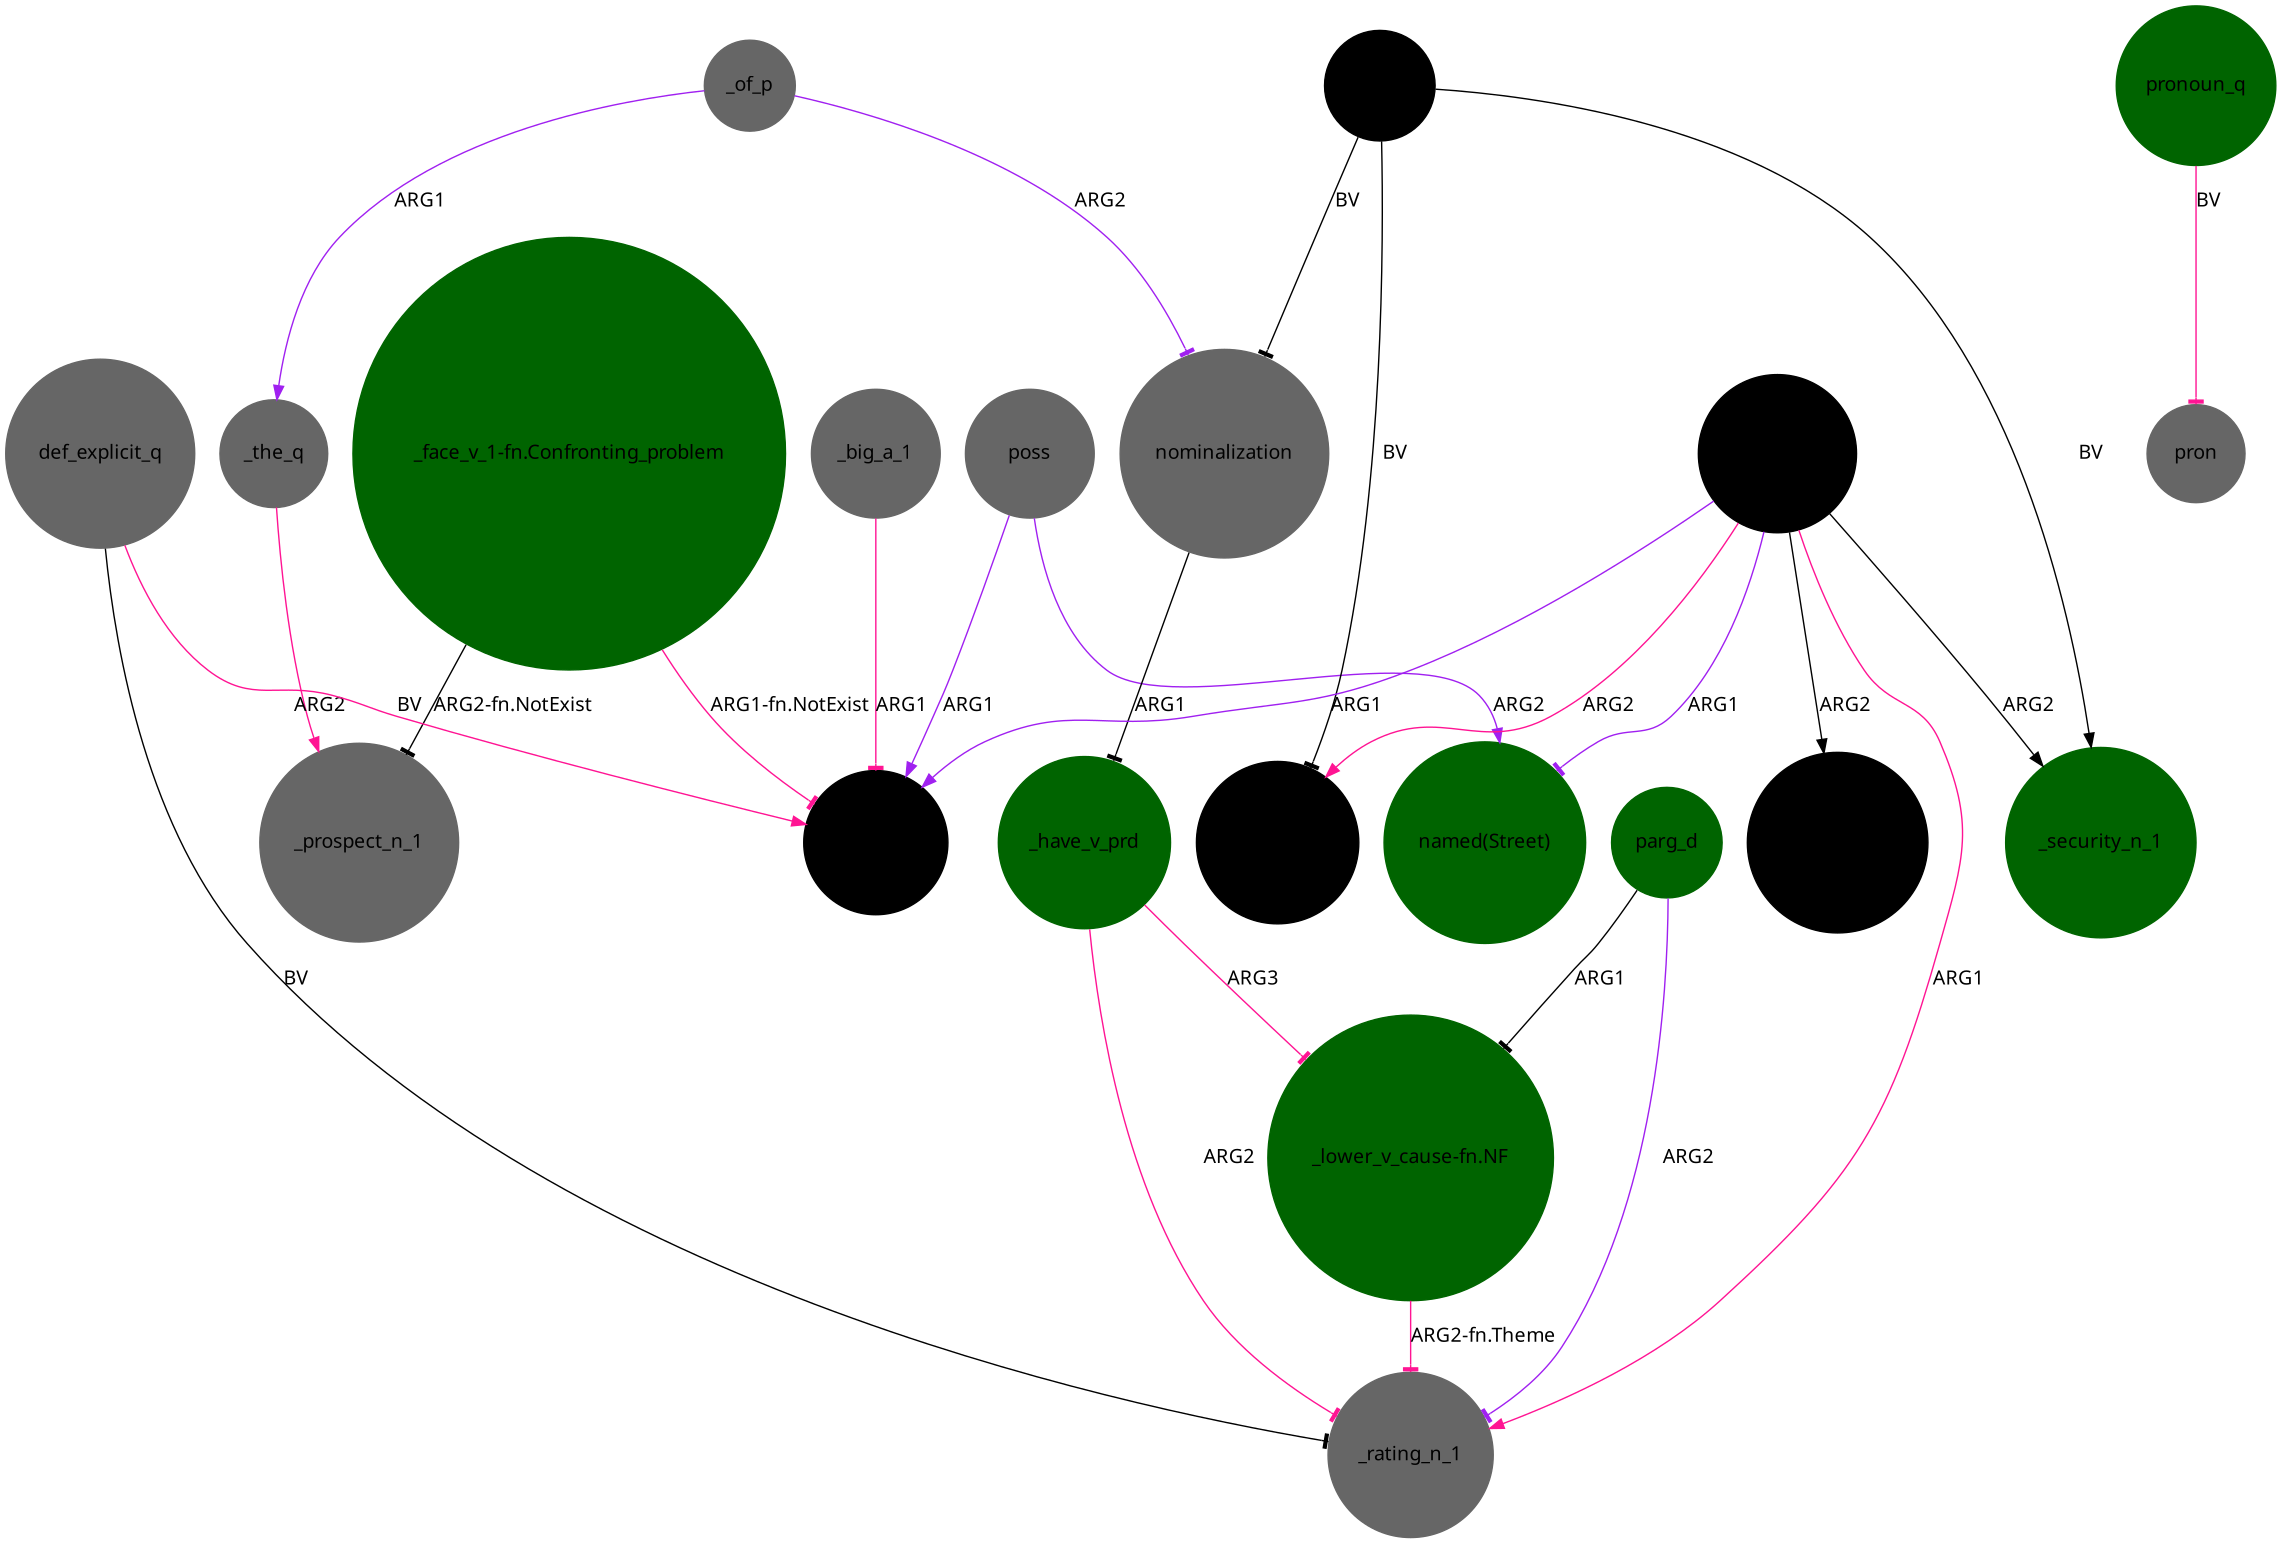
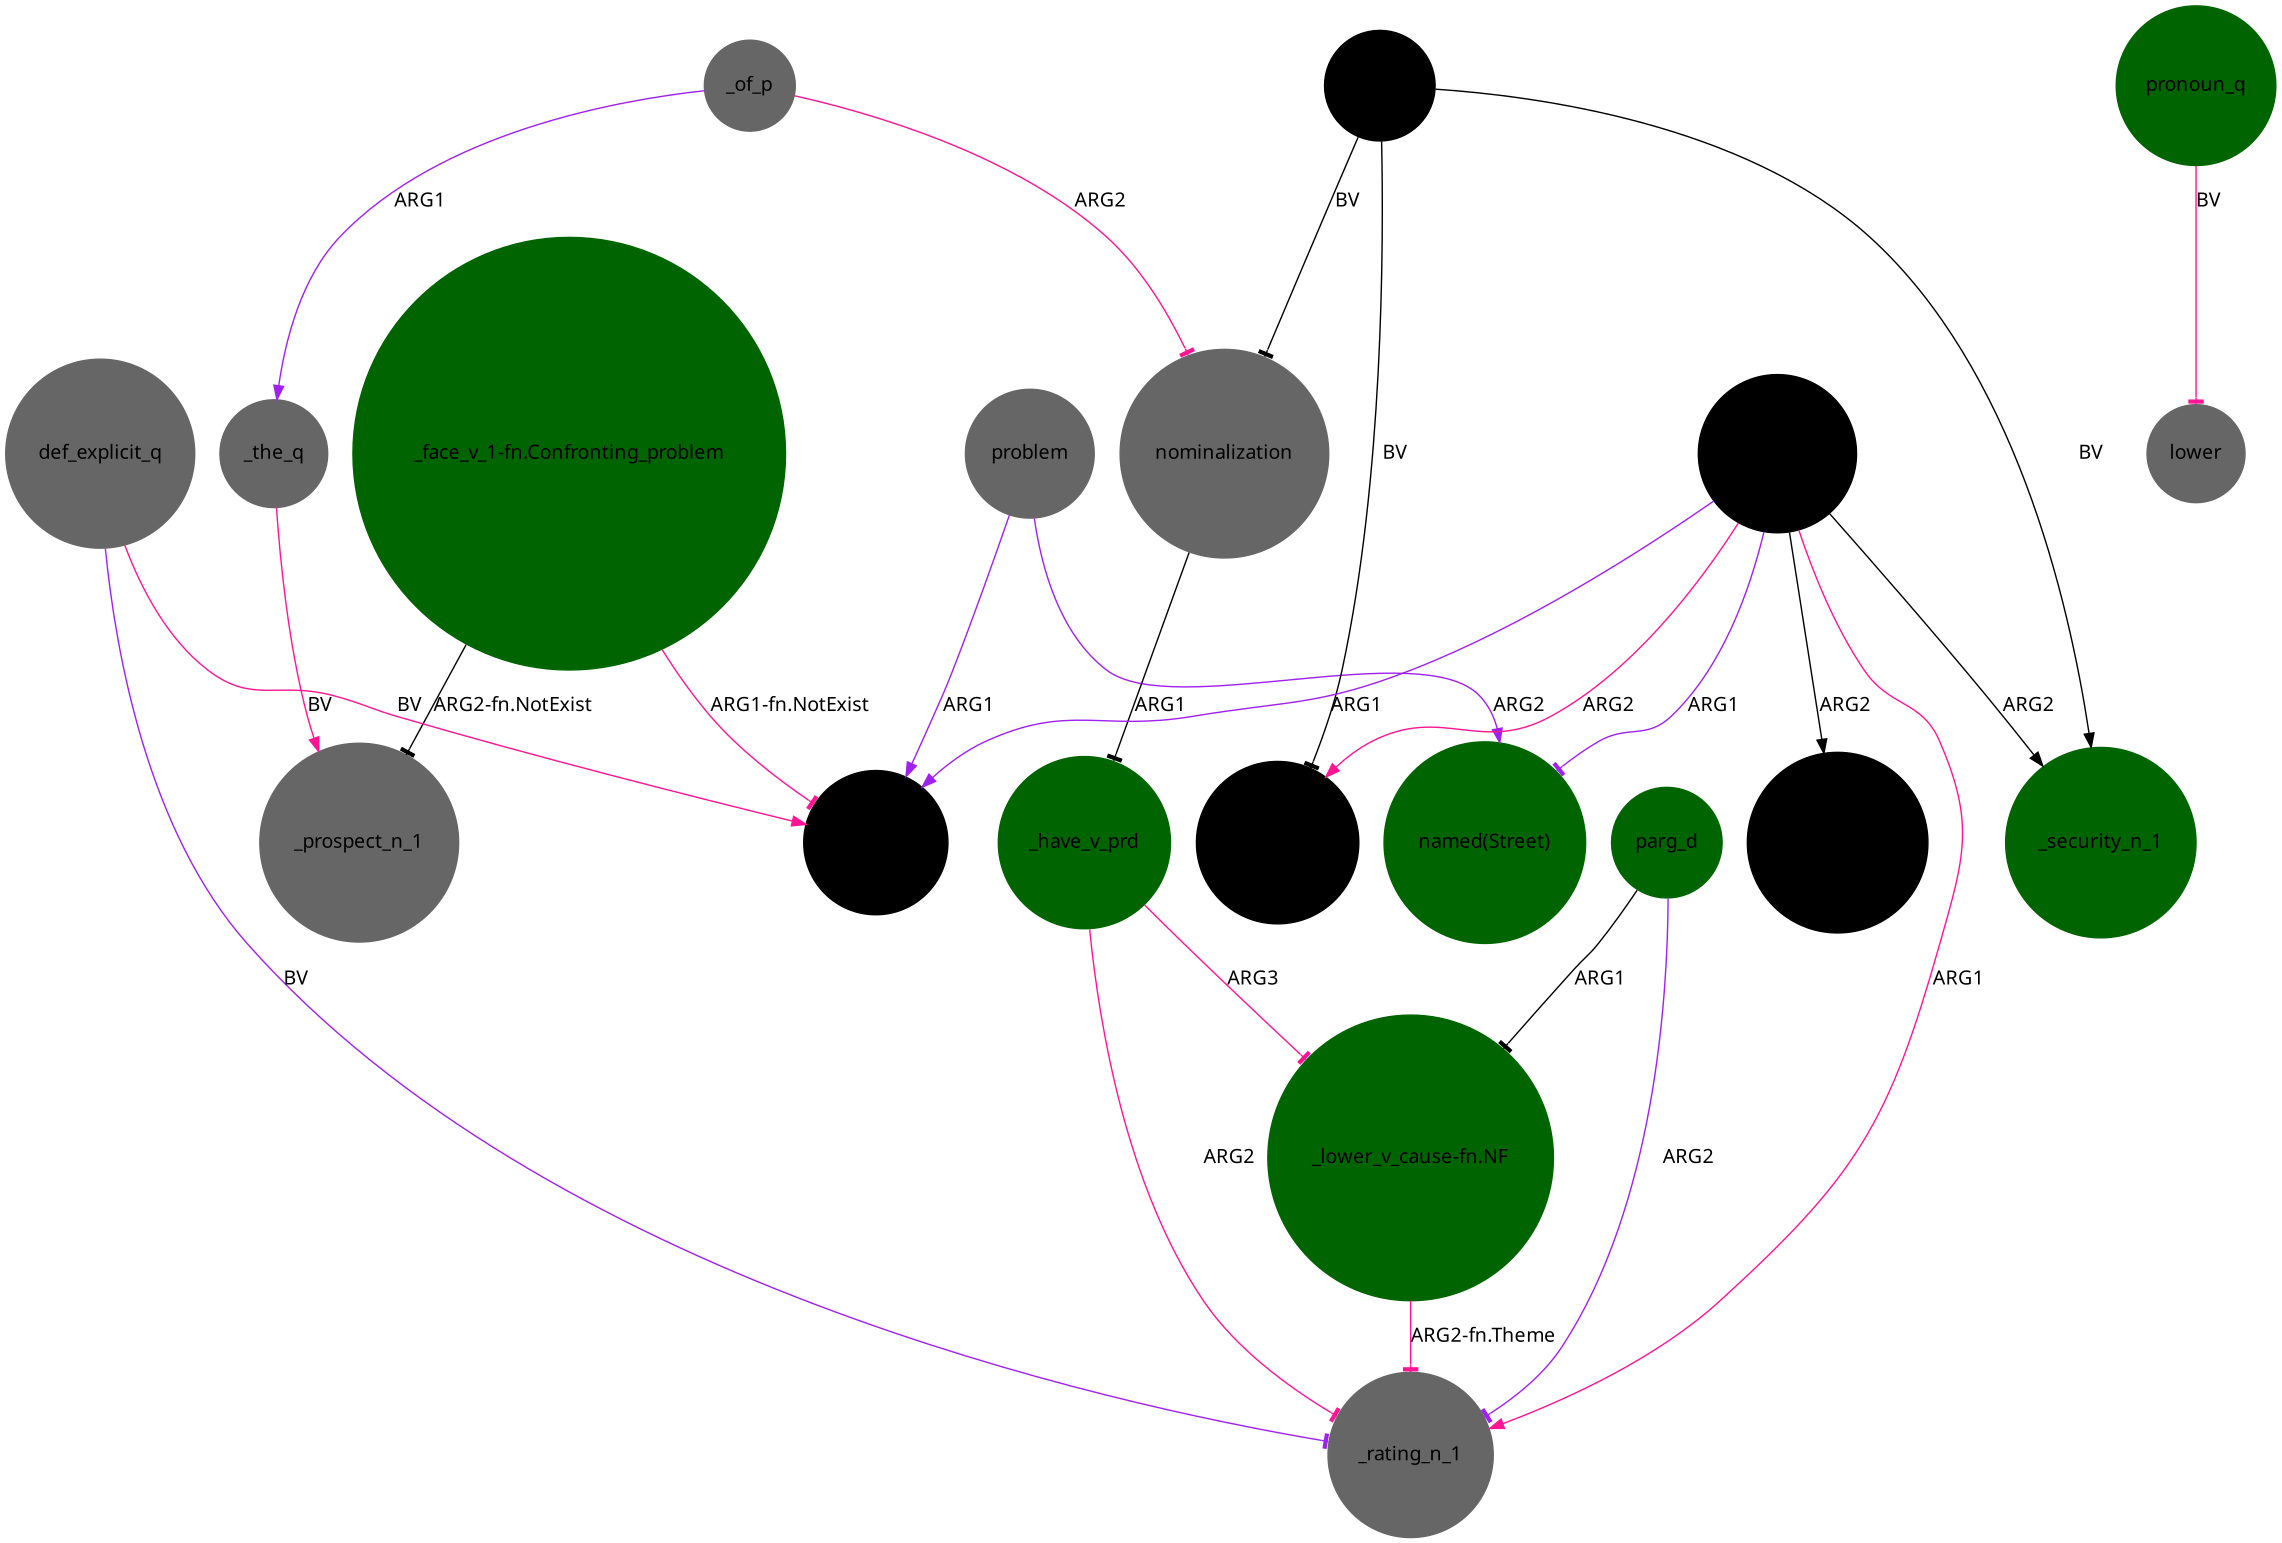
  digraph {
    fontname="Noto Sans"
    node [color=gray40 fontname="Noto Sans" shape=circle style=filled]
    edge [arrowhead=tee color=deeppink fontname="Noto Sans"]
    _firm_n_1 [color=black]
-   _big_a_1
-   poss
+   poss [label=problem]
    "named(Street)" [color=darkgreen]
    "_face_v_1-fn.Confronting_problem" [color=darkgreen]
    _prospect_n_1
    udef_q [color=black]
    _credit_n_1 [color=black]
    _security_n_1 [color=darkgreen]
    nominalization
    _have_v_prd [color=darkgreen]
    compound [color=black]
    _rating_n_1
    "named(Wall)" [color=black]
    _of_p
    _the_q
    "_lower_v_cause-fn.NF" [color=darkgreen]
    pronoun_q [color=darkgreen]
-   pron
+   pron [label=lower]
    def_explicit_q
    parg_d [color=darkgreen]
-   _big_a_1 -> _firm_n_1 [label=ARG1]
    poss -> _firm_n_1 [arrowhead=normal color=purple label=ARG1]
    poss -> "named(Street)" [arrowhead=normal color=purple label=ARG2]
    "_face_v_1-fn.Confronting_problem" -> _firm_n_1 [label="ARG1-fn.NotExist"]
    "_face_v_1-fn.Confronting_problem" -> _prospect_n_1 [color=black label="ARG2-fn.NotExist"]
    udef_q -> _credit_n_1 [color=black label=BV]
    udef_q -> _security_n_1 [arrowhead=normal color=black label=BV]
    udef_q -> nominalization [color=black label=BV]
    nominalization -> _have_v_prd [color=black label=ARG1]
    _have_v_prd -> _rating_n_1 [label=ARG2]
    _have_v_prd -> "_lower_v_cause-fn.NF" [label=ARG3]
    compound -> _firm_n_1 [arrowhead=normal color=purple label=ARG1]
    compound -> "named(Street)" [color=purple label=ARG1]
    compound -> _credit_n_1 [arrowhead=normal label=ARG2]
    compound -> _security_n_1 [arrowhead=normal color=black label=ARG2]
    compound -> _rating_n_1 [arrowhead=normal label=ARG1]
    compound -> "named(Wall)" [arrowhead=normal color=black label=ARG2]
-   _of_p -> nominalization [color=purple label=ARG2]
+   _of_p -> nominalization [label=ARG2]
    _of_p -> _the_q [arrowhead=normal color=purple label=ARG1]
-   _the_q -> _prospect_n_1 [arrowhead=normal label=ARG2]
+   _the_q -> _prospect_n_1 [arrowhead=normal label=BV]
    "_lower_v_cause-fn.NF" -> _rating_n_1 [label="ARG2-fn.Theme"]
    pronoun_q -> pron [label=BV]
    def_explicit_q -> _firm_n_1 [arrowhead=normal label=BV]
-   def_explicit_q -> _rating_n_1 [color=black label=BV]
+   def_explicit_q -> _rating_n_1 [color=purple label=BV]
    parg_d -> _rating_n_1 [color=purple label=ARG2]
    parg_d -> "_lower_v_cause-fn.NF" [color=black label=ARG1]
  }
